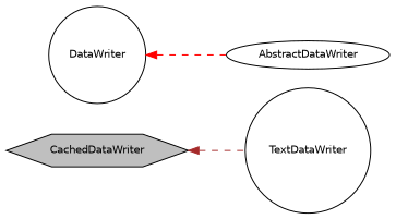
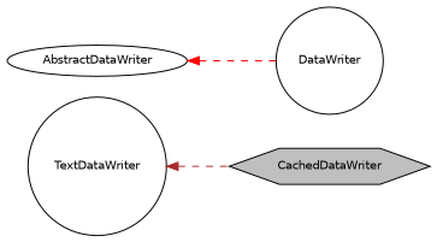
  digraph {
    rankdir=LR
    node [color=black fontname=Helvetica fontsize=10 shape=circle]
    edge [dir=back fontname=Helvetica fontsize=10 labelfontname=Helvetica labelfontsize=10 style=dashed]
    n1 [fillcolor=grey75 fontcolor=black height=0.2 label=CachedDataWriter shape=hexagon style=filled width=0.4]
    n2 [height=0.2 label=TextDataWriter width=0.4]
    n3 [height=0.2 label=AbstractDataWriter shape=ellipse width=0.4]
    n4 [height=0.2 label=DataWriter width=0.4]
-   n1 -> n2 [color=brown]
-   n4 -> n3 [color=red]
+   n2 -> n1 [color=brown]
+   n3 -> n4 [color=red]
  }
